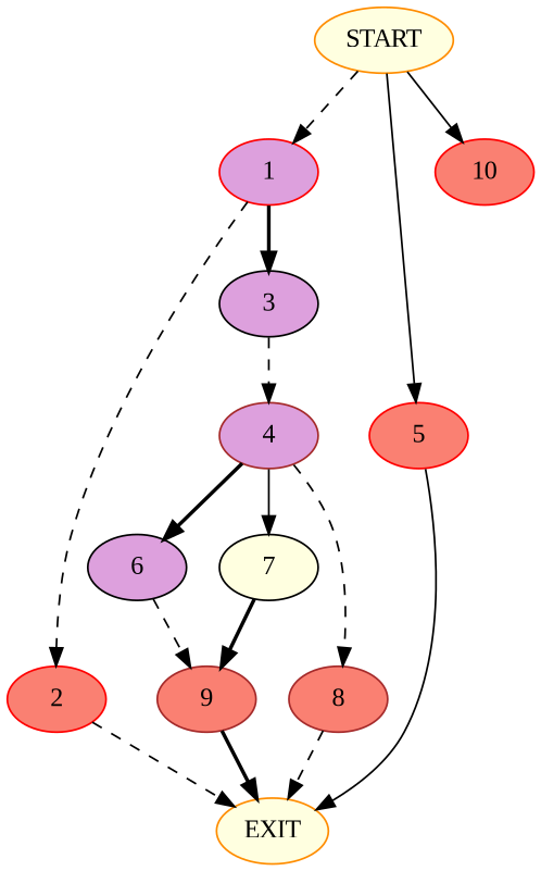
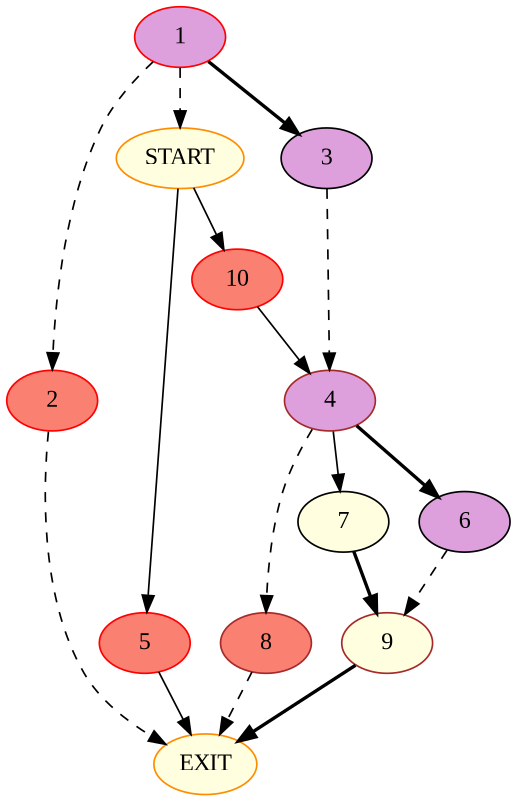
  digraph {
    fontname="Liberation Serif"
    node [color=red fillcolor=lightyellow fontname="Liberation Serif" style=filled]
    edge [fontname="Liberation Serif" style=dashed]
    n1 [color=darkorange label=START]
    1 [fillcolor=plum]
    5 [fillcolor=salmon]
    10 [fillcolor=salmon]
    2 [fillcolor=salmon]
    3 [color=black fillcolor=plum]
    n7 [color=darkorange label=EXIT]
    4 [color=brown fillcolor=plum]
    6 [color=black fillcolor=plum]
    7 [color=black]
    8 [color=brown fillcolor=salmon]
-   9 [color=brown fillcolor=salmon]
-   n1 -> 1
+   9 [color=brown]
+   1 -> n1
    n1 -> 5 [style=solid]
    n1 -> 10 [style=solid]
    1 -> 2
    1 -> 3 [style=bold]
    5 -> n7 [style=solid]
+   10 -> 4 [style=solid]
    2 -> n7
    3 -> 4
    4 -> 6 [style=bold]
    4 -> 7 [style=solid]
    4 -> 8
    6 -> 9
    7 -> 9 [style=bold]
    8 -> n7
    9 -> n7 [style=bold]
  }
